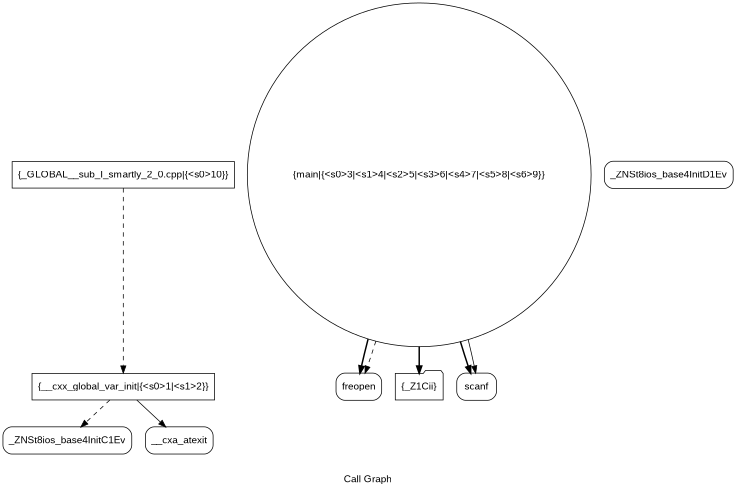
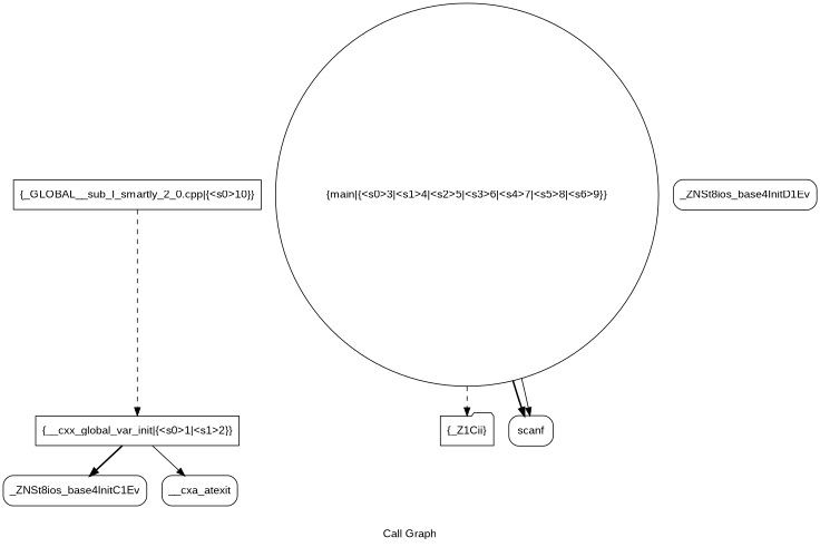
  digraph {
    fontname="Liberation Sans"
    label="Call Graph"
    node [fontname="Liberation Sans" shape=Mrecord]
    edge [color=black fontname="Liberation Sans" style=bold tailport=s0]
    n1 [label="{__cxx_global_var_init|{<s0>1|<s1>2}}" shape=box]
    n2 [label="{_ZNSt8ios_base4InitC1Ev}"]
    n3 [label="{__cxa_atexit}"]
-   n4 [label="{freopen}"]
    n5 [label="{_ZNSt8ios_base4InitD1Ev}"]
    n6 [label="{_Z1Cii}" shape=folder]
    n7 [label="{main|{<s0>3|<s1>4|<s2>5|<s3>6|<s4>7|<s5>8|<s6>9}}" shape=circle]
    n8 [label="{scanf}"]
    n9 [label="{_GLOBAL__sub_I_smartly_2_0.cpp|{<s0>10}}" shape=box]
-   n1 -> n2 [style=dashed]
+   n1 -> n2
    n1 -> n3 [style=solid tailport=s1]
-   n7 -> n4
-   n7 -> n4 [style=dashed tailport=s1]
-   n7 -> n6 [tailport=s5]
+   n7 -> n6 [style=dashed tailport=s5]
    n7 -> n8 [tailport=s3]
    n7 -> n8 [style=solid tailport=s4]
    n9 -> n1 [style=dashed]
  }
